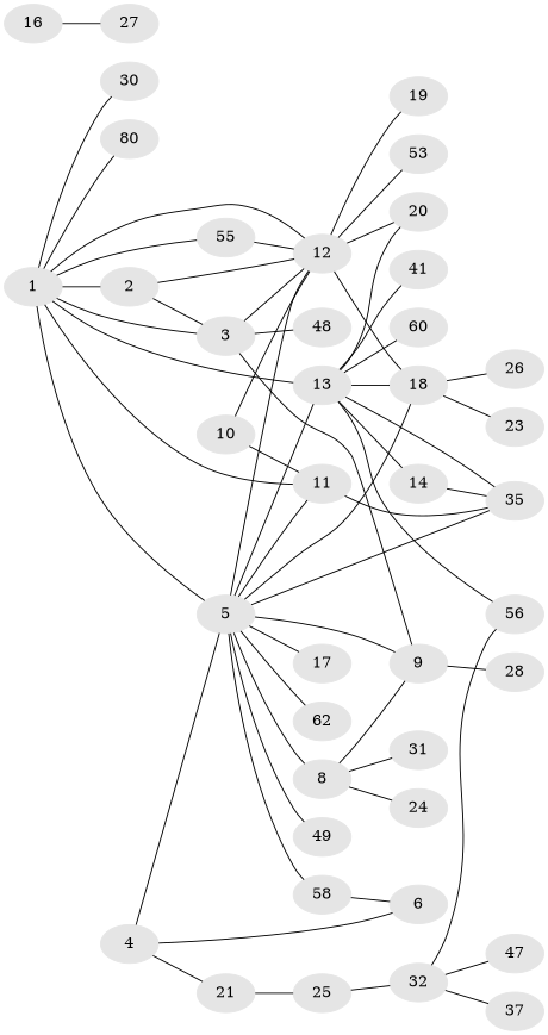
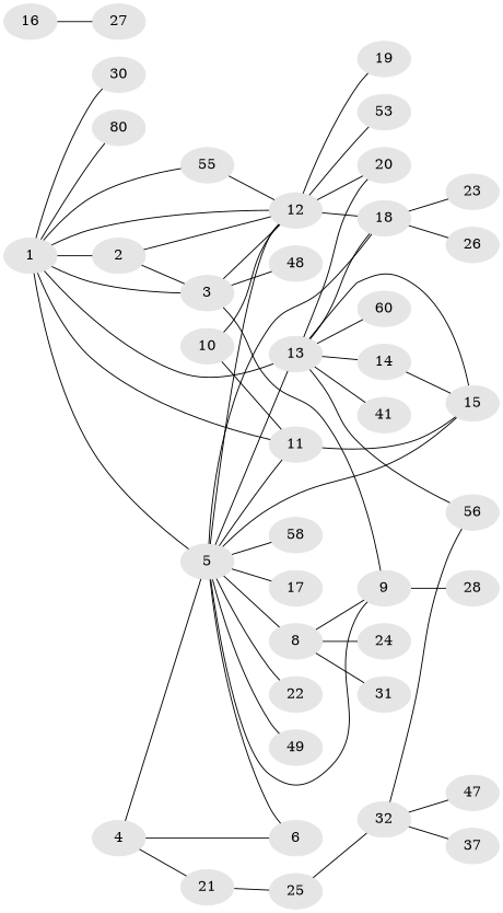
  graph {
    rankdir=LR
    node [color=gray90 style=filled]
    1 [super="+57"]
    2 [super="+52"]
    3 [super="+44"]
    5 [super="+7"]
    11 [super="+36"]
    12 [super="+54"]
    13 [super="+50"]
    30
    n9 [label=80]
    55
    9 [super="+35"]
    48
    6 [super="+43"]
    8 [super="+51"]
-   15 [label=35]
+   15
    17
    18 [super="+46"]
-   22 [label=62]
+   22
    49
    58
    19
    20
    53
    14 [super="+33"]
    41
    56
    60
    28
    4
    21
    25 [super="+45"]
    24 [super="+39"]
    31
    23 [super="+29"]
    26 [super="+34"]
    10
    16
    27
    32 [super="+42"]
    37
    47
    1 -- 2
    1 -- 3
    1 -- 5
    1 -- 11
    1 -- 12
    1 -- 13
    1 -- 30
    1 -- n9
    1 -- 55
    2 -- 3
    2 -- 12
    3 -- 12
    3 -- 9
    3 -- 48
    5 -- 11
    5 -- 12
    5 -- 13
    5 -- 9
-   58 -- 6
+   5 -- 6
    5 -- 8
    5 -- 15
    5 -- 17
    5 -- 18
    5 -- 22
    5 -- 49
    5 -- 58
    11 -- 15
    12 -- 18
    12 -- 19
    12 -- 20
    12 -- 53
    13 -- 15
    13 -- 18
    13 -- 20
    13 -- 14
    13 -- 41
    13 -- 56
    13 -- 60
    55 -- 12
    9 -- 28
    8 -- 9
    8 -- 24
    8 -- 31
    18 -- 23
    18 -- 26
    14 -- 15
    4 -- 5
    4 -- 6
    4 -- 21
    21 -- 25
    25 -- 32
    10 -- 11
    10 -- 12
    16 -- 27
    32 -- 56
    32 -- 37
    32 -- 47
  }
